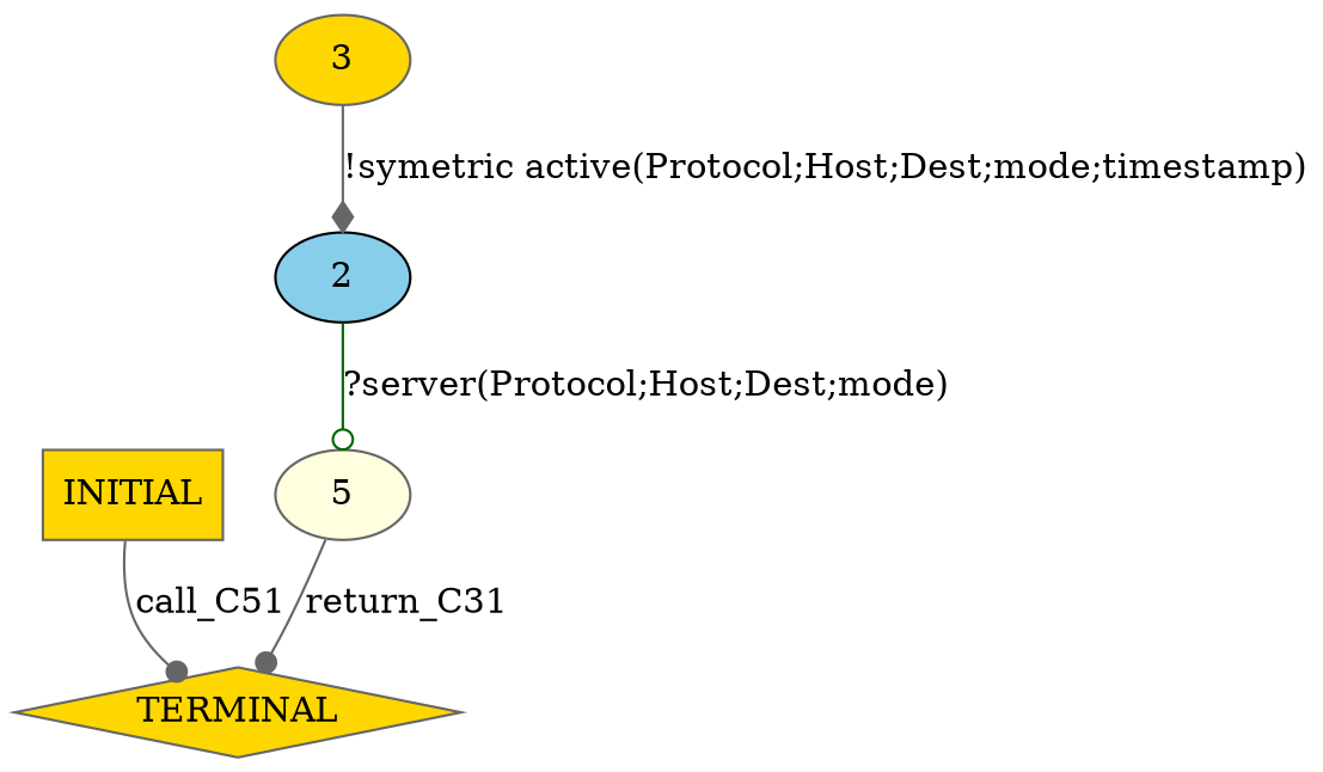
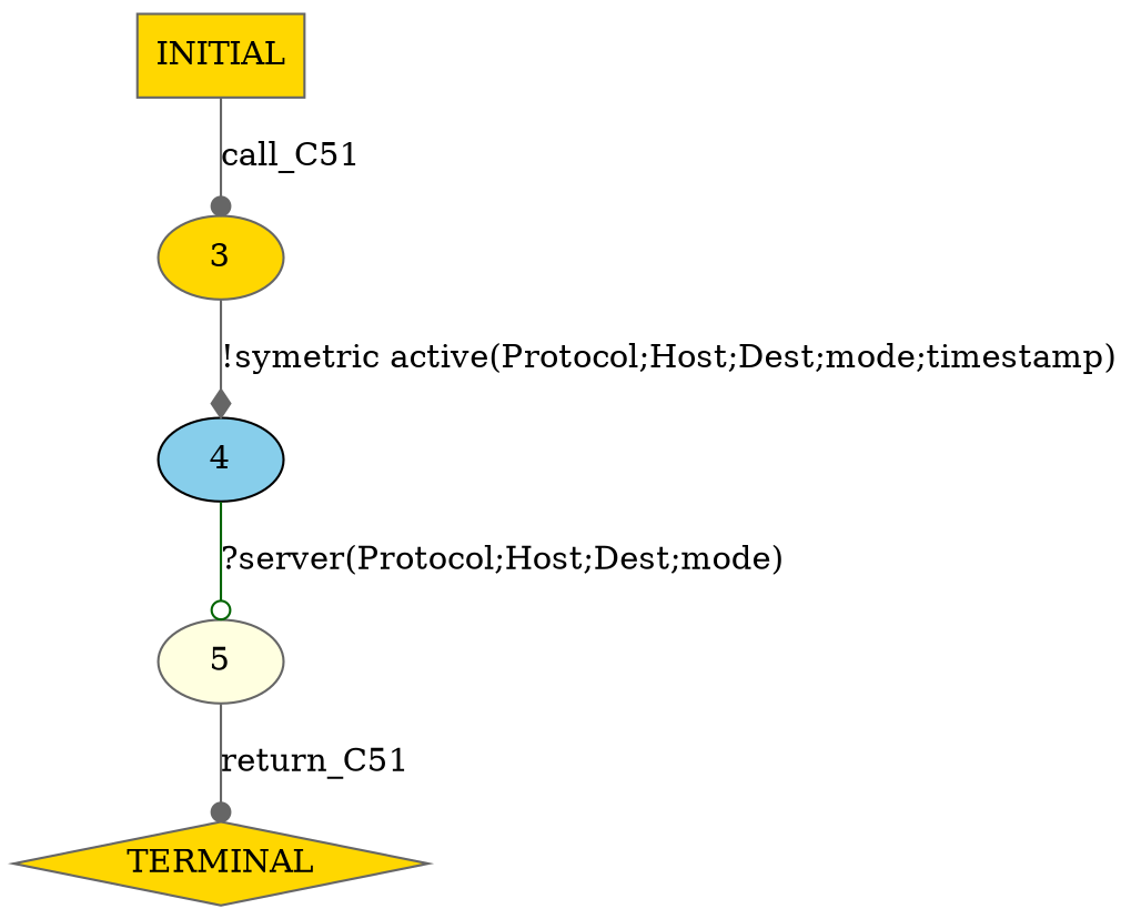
  digraph {
    node [color=gray40 fillcolor=gold style=filled]
    edge [arrowhead=dot color=gray40]
    n1 [label=INITIAL shape=box]
    n2 [label=3]
-   n3 [color=black fillcolor=skyblue label=2]
+   n3 [color=black fillcolor=skyblue label=4]
    n4 [label=TERMINAL shape=diamond]
    n5 [fillcolor=lightyellow label=5]
-   n1 -> n4 [label=call_C51]
+   n1 -> n2 [label=call_C51]
    n2 -> n3 [arrowhead=diamond label="!symetric active(Protocol;Host;Dest;mode;timestamp)"]
    n3 -> n5 [arrowhead=odot color=darkgreen label="?server(Protocol;Host;Dest;mode)"]
-   n5 -> n4 [label=return_C31]
+   n5 -> n4 [label=return_C51]
  }
